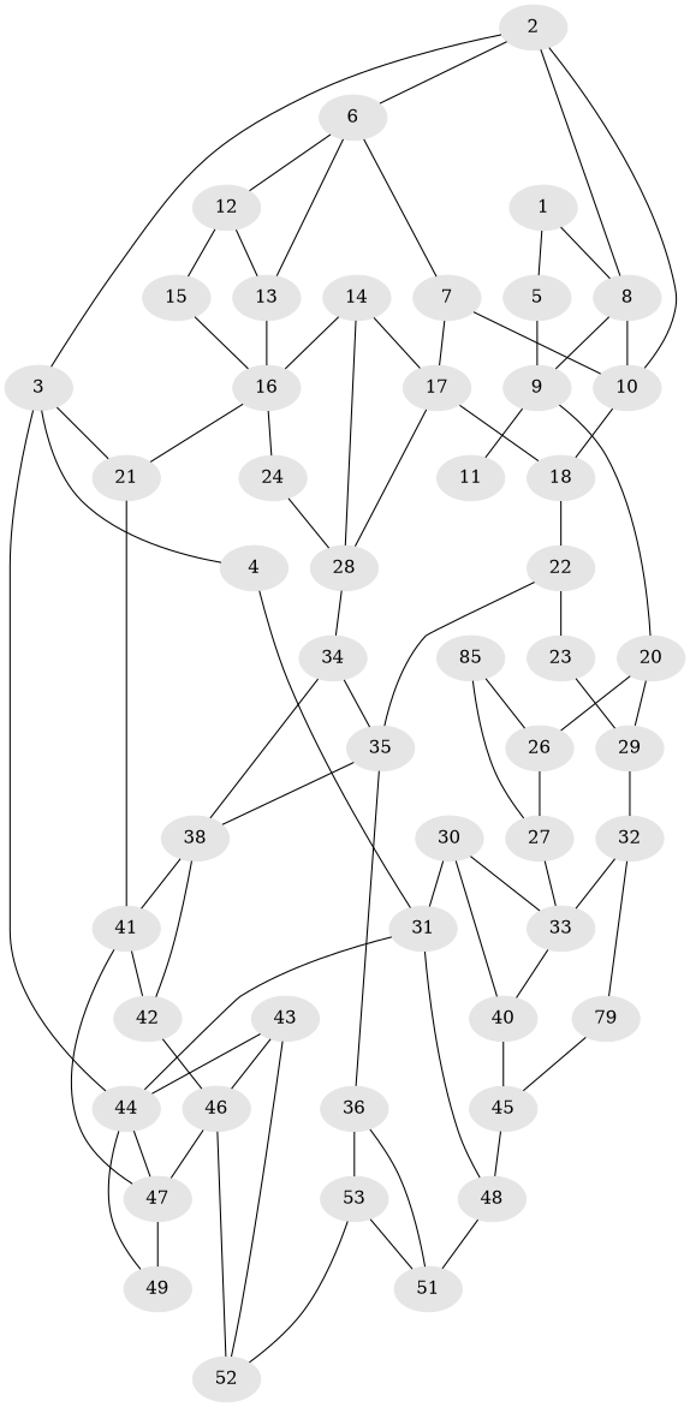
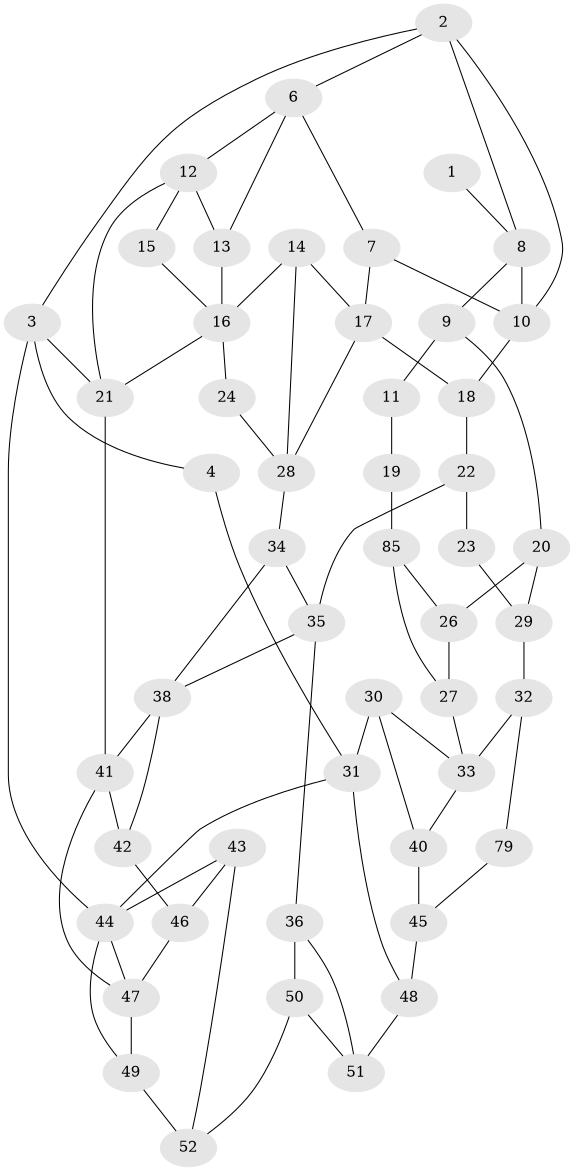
  graph {
    node [color=gray90 style=filled]
    edge [weight=1.0]
    1
-   5
    8
    9
    10
    2
    3
    6
    4
    21
    44
    7
    12
    13
    18
    31
    41
    47
    49
    11
+   19
    48
    20
    17
    15
    16
    28
    26
    29
    22
    n31 [label=85]
    24
    14
    34
    23
    35
    27
    32
    42
    38
    36
    33
    40
    n44 [label=79]
    30
    45
    51
-   50 [label=53]
+   50
    52
    46
    43
-   1 -- 5
    1 -- 8
-   5 -- 9
    8 -- 9
    8 -- 10
    9 -- 11
    9 -- 20
    10 -- 18
    2 -- 8
    2 -- 10
    2 -- 3
    2 -- 6
    3 -- 4
    3 -- 21
    3 -- 44
    6 -- 7
    6 -- 12
    6 -- 13
    4 -- 31
    21 -- 41
    44 -- 47
    44 -- 49
    7 -- 10
    7 -- 17
+   12 -- 21
    12 -- 13
    12 -- 15
    13 -- 16
    18 -- 22
    31 -- 44
    31 -- 48
    41 -- 47
    41 -- 42
    47 -- 49
-   46 -- 52 [weight=2.0]
+   49 -- 52 [weight=2.0]
+   11 -- 19
+   19 -- n31 [weight=2.0]
    48 -- 51 [weight=2.0]
    20 -- 26
    20 -- 29
    17 -- 18
    17 -- 28
    15 -- 16
    16 -- 21
    16 -- 24
    28 -- 34
    26 -- 27
    29 -- 32
    22 -- 23
    22 -- 35
    n31 -- 26
    n31 -- 27
    24 -- 28
    14 -- 17
    14 -- 16
    14 -- 28
    34 -- 35
    34 -- 38
    23 -- 29
    35 -- 38
    35 -- 36
    27 -- 33
    32 -- 33
    32 -- n44
    42 -- 46 [weight=2.0]
    38 -- 41
    38 -- 42
    36 -- 51
    36 -- 50
    33 -- 40
    40 -- 45 [weight=2.0]
    n44 -- 45
    30 -- 31
    30 -- 33
    30 -- 40
    45 -- 48
    50 -- 51
    50 -- 52
    46 -- 47
    43 -- 44
    43 -- 52
    43 -- 46
  }
